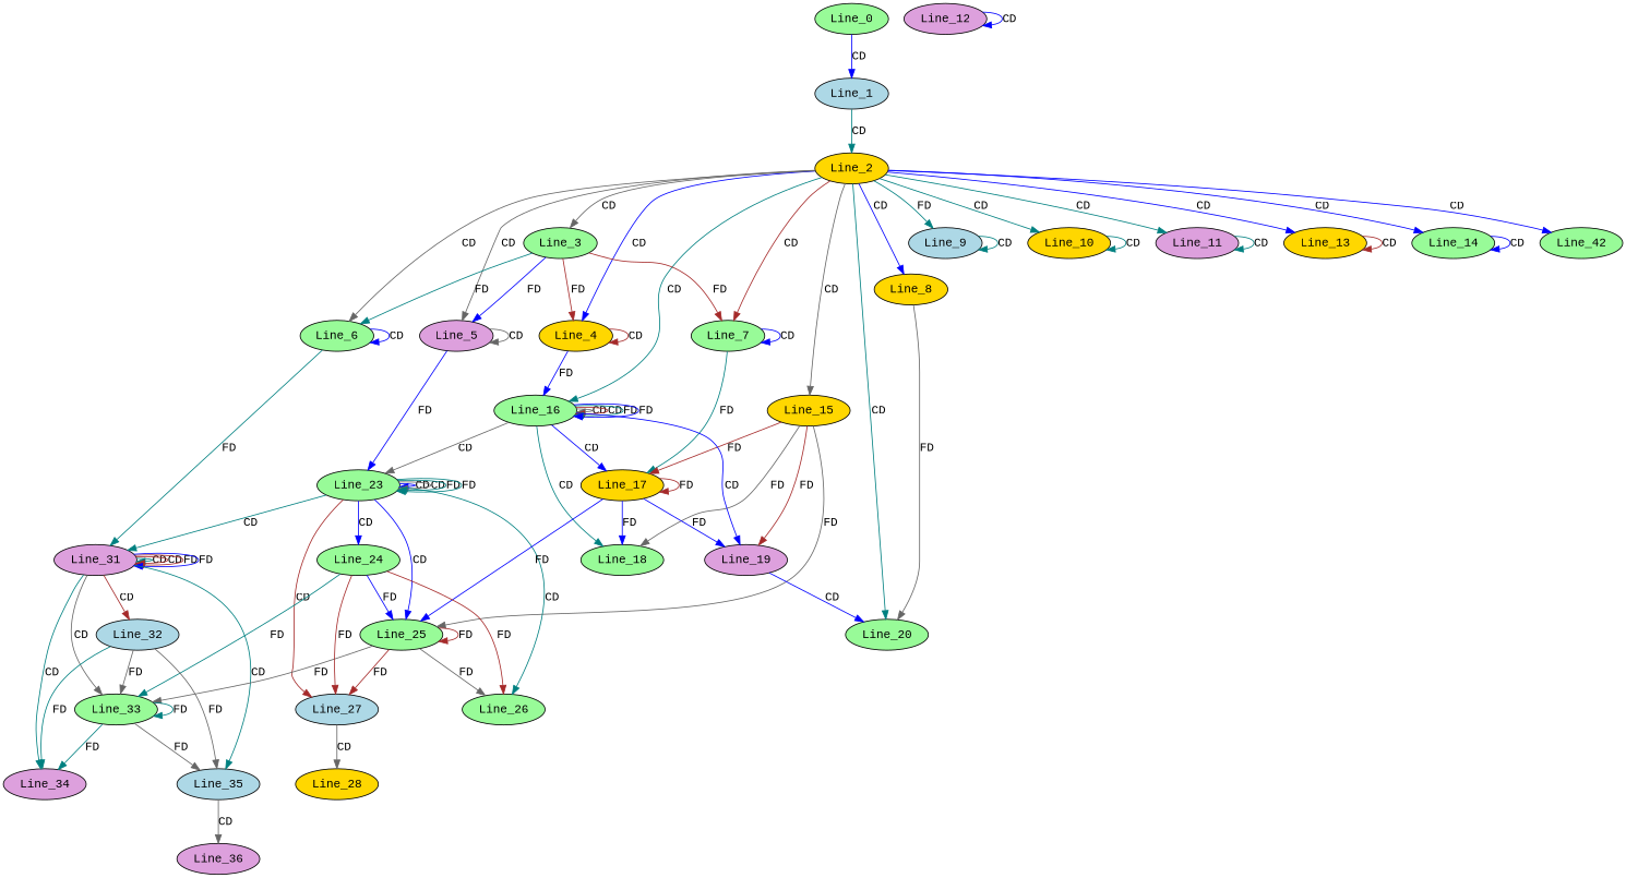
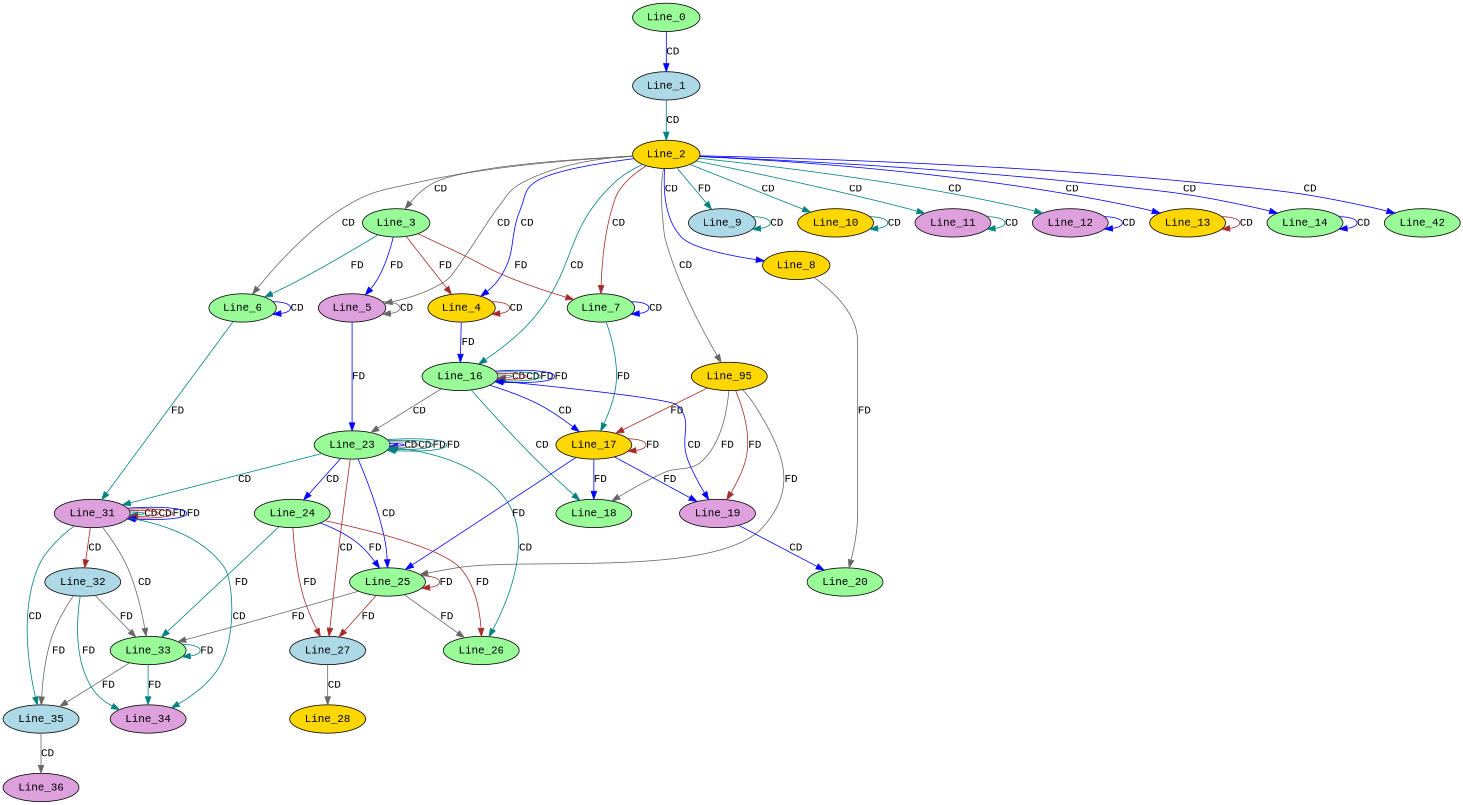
  digraph {
    fontname="Liberation Mono"
    node [fillcolor=palegreen fontname="Liberation Mono" style=filled]
    edge [color=teal fontname="Liberation Mono"]
    Line_1 [fillcolor=lightblue]
    Line_0
    Line_2 [fillcolor=gold]
    Line_3
    Line_4 [fillcolor=gold]
    Line_5 [fillcolor=plum]
    Line_6
    Line_7
    Line_8 [fillcolor=gold]
    Line_9 [fillcolor=lightblue]
    Line_10 [fillcolor=gold]
    Line_11 [fillcolor=plum]
    Line_12 [fillcolor=plum]
    Line_13 [fillcolor=gold]
    Line_14
-   Line_15 [fillcolor=gold]
+   Line_15 [fillcolor=gold label=Line_95]
    Line_16
    Line_42
    Line_23
    Line_31 [fillcolor=plum]
    Line_17 [fillcolor=gold]
    Line_20
    Line_18
    Line_19 [fillcolor=plum]
    Line_25
    Line_24
    Line_26
    Line_27 [fillcolor=lightblue]
    Line_33
    Line_32 [fillcolor=lightblue]
    Line_34 [fillcolor=plum]
    Line_35 [fillcolor=lightblue]
    Line_28 [fillcolor=gold]
    Line_36 [fillcolor=plum]
    Line_1 -> Line_2 [label=CD]
    Line_0 -> Line_1 [color=blue label=CD]
    Line_2 -> Line_3 [color=gray40 label=CD]
    Line_2 -> Line_4 [color=blue label=CD]
    Line_2 -> Line_5 [color=gray40 label=CD]
    Line_2 -> Line_6 [color=gray40 label=CD]
    Line_2 -> Line_7 [color=brown label=CD]
    Line_2 -> Line_8 [color=blue label=CD]
    Line_2 -> Line_9 [label=FD]
    Line_2 -> Line_10 [label=CD]
    Line_2 -> Line_11 [label=CD]
-   Line_2 -> Line_20 [label=CD]
+   Line_2 -> Line_12 [label=CD]
    Line_2 -> Line_13 [color=blue label=CD]
    Line_2 -> Line_14 [color=blue label=CD]
    Line_2 -> Line_15 [color=gray40 label=CD]
    Line_2 -> Line_16 [label=CD]
    Line_2 -> Line_42 [color=blue label=CD]
    Line_3 -> Line_4 [color=brown label=FD]
    Line_3 -> Line_5 [color=blue label=FD]
    Line_3 -> Line_6 [label=FD]
    Line_3 -> Line_7 [color=brown label=FD]
    Line_4 -> Line_4 [color=brown label=CD]
    Line_4 -> Line_16 [color=blue label=FD]
    Line_5 -> Line_5 [color=gray40 label=CD]
    Line_5 -> Line_23 [color=blue label=FD]
    Line_6 -> Line_6 [color=blue label=CD]
    Line_6 -> Line_31 [label=FD]
    Line_7 -> Line_7 [color=blue label=CD]
    Line_7 -> Line_17 [label=FD]
    Line_8 -> Line_20 [color=gray40 label=FD]
    Line_9 -> Line_9 [label=CD]
    Line_10 -> Line_10 [label=CD]
    Line_11 -> Line_11 [label=CD]
    Line_12 -> Line_12 [color=blue label=CD]
    Line_13 -> Line_13 [color=brown label=CD]
    Line_14 -> Line_14 [color=blue label=CD]
    Line_15 -> Line_17 [color=brown label=FD]
    Line_15 -> Line_18 [color=gray40 label=FD]
    Line_15 -> Line_19 [color=brown label=FD]
    Line_15 -> Line_25 [color=gray40 label=FD]
    Line_16 -> Line_16 [color=gray40 label=CD]
    Line_16 -> Line_16 [color=brown label=CD]
    Line_16 -> Line_16 [label=FD]
    Line_16 -> Line_16 [color=blue label=FD]
    Line_16 -> Line_23 [color=gray40 label=CD]
    Line_16 -> Line_17 [color=blue label=CD]
    Line_16 -> Line_18 [label=CD]
    Line_16 -> Line_19 [color=blue label=CD]
    Line_23 -> Line_23 [color=blue label=CD]
    Line_23 -> Line_23 [color=gray40 label=CD]
    Line_23 -> Line_23 [label=FD]
    Line_23 -> Line_23 [label=FD]
    Line_23 -> Line_31 [label=CD]
    Line_23 -> Line_25 [color=blue label=CD]
    Line_23 -> Line_24 [color=blue label=CD]
    Line_23 -> Line_26 [label=CD]
    Line_23 -> Line_27 [color=brown label=CD]
    Line_31 -> Line_31 [label=CD]
    Line_31 -> Line_31 [color=brown label=CD]
    Line_31 -> Line_31 [color=brown label=FD]
    Line_31 -> Line_31 [color=blue label=FD]
    Line_31 -> Line_33 [color=gray40 label=CD]
    Line_31 -> Line_32 [color=brown label=CD]
    Line_31 -> Line_34 [label=CD]
    Line_31 -> Line_35 [label=CD]
    Line_17 -> Line_17 [color=brown label=FD]
    Line_17 -> Line_18 [color=blue label=FD]
    Line_17 -> Line_19 [color=blue label=FD]
    Line_17 -> Line_25 [color=blue label=FD]
    Line_19 -> Line_20 [color=blue label=CD]
    Line_25 -> Line_25 [color=brown label=FD]
    Line_25 -> Line_26 [color=gray40 label=FD]
    Line_25 -> Line_27 [color=brown label=FD]
    Line_25 -> Line_33 [color=gray40 label=FD]
    Line_24 -> Line_25 [color=blue label=FD]
    Line_24 -> Line_26 [color=brown label=FD]
    Line_24 -> Line_27 [color=brown label=FD]
    Line_24 -> Line_33 [label=FD]
    Line_27 -> Line_28 [color=gray40 label=CD]
    Line_33 -> Line_33 [label=FD]
    Line_33 -> Line_34 [label=FD]
    Line_33 -> Line_35 [color=gray40 label=FD]
    Line_32 -> Line_33 [color=gray40 label=FD]
    Line_32 -> Line_34 [label=FD]
    Line_32 -> Line_35 [color=gray40 label=FD]
    Line_35 -> Line_36 [color=gray40 label=CD]
  }
